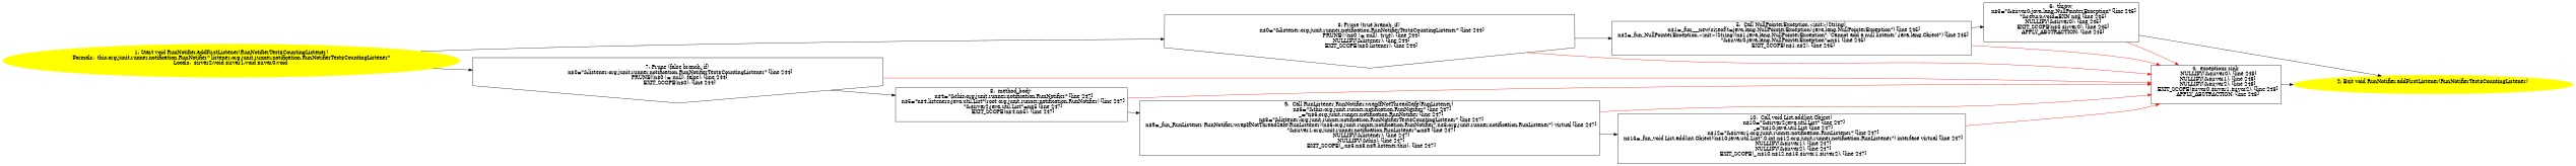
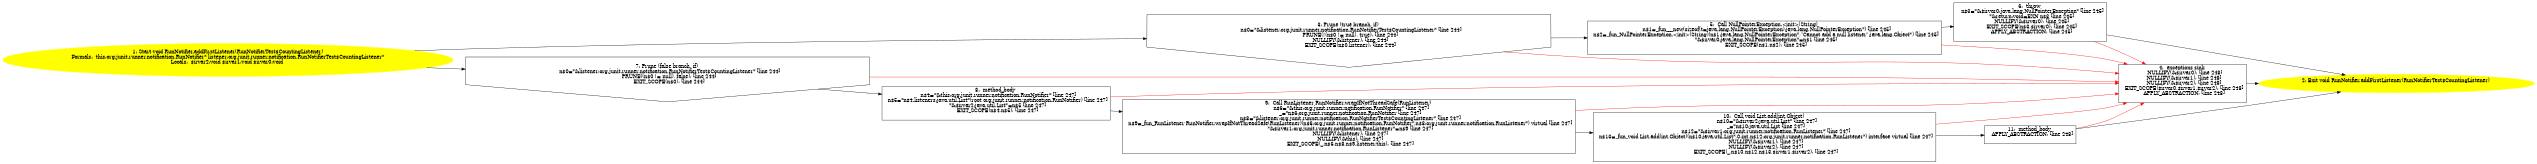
  digraph {
    rankdir=LR
    node [shape=box]
    n1 [color=yellow label="1: Start void RunNotifier.addFirstListener(RunNotifierTest$CountingListener)\nFormals:  this:org.junit.runner.notification.RunNotifier* listener:org.junit.runner.notification.RunNotifierTest$CountingListener*\nLocals:  $irvar2:void $irvar1:void $irvar0:void \n  " style=filled shape=""]
    n2 [label="3: Prune (true branch, if) \n   n$0=*&listener:org.junit.runner.notification.RunNotifierTest$CountingListener* [line 244]\n  PRUNE(!(n$0 != null), true); [line 244]\n  NULLIFY(&listener); [line 244]\n  EXIT_SCOPE(n$0,listener); [line 244]\n " shape=invhouse]
    n3 [label="7: Prune (false branch, if) \n   n$0=*&listener:org.junit.runner.notification.RunNotifierTest$CountingListener* [line 244]\n  PRUNE((n$0 != null), false); [line 244]\n  EXIT_SCOPE(n$0); [line 244]\n " shape=invhouse]
    n4 [label="5:  Call NullPointerException.<init>(String) \n   n$1=_fun___new(sizeof(t=java.lang.NullPointerException):java.lang.NullPointerException*) [line 245]\n  n$2=_fun_NullPointerException.<init>(String)(n$1:java.lang.NullPointerException*,\"Cannot add a null listener\":java.lang.Object*) [line 245]\n  *&$irvar0:java.lang.NullPointerException*=n$1 [line 245]\n  EXIT_SCOPE(n$1,n$2); [line 245]\n "]
    n5 [label="4:  exceptions sink \n   NULLIFY(&$irvar0); [line 248]\n  NULLIFY(&$irvar1); [line 248]\n  NULLIFY(&$irvar2); [line 248]\n  EXIT_SCOPE($irvar0,$irvar1,$irvar2); [line 248]\n  APPLY_ABSTRACTION; [line 248]\n "]
    n6 [label="8:  method_body \n   n$4=*&this:org.junit.runner.notification.RunNotifier* [line 247]\n  n$5=*n$4.listeners:java.util.List*(root org.junit.runner.notification.RunNotifier) [line 247]\n  *&$irvar2:java.util.List*=n$5 [line 247]\n  EXIT_SCOPE(n$4,n$5); [line 247]\n "]
    n7 [color=yellow label="2: Exit void RunNotifier.addFirstListener(RunNotifierTest$CountingListener) \n  " style=filled shape=""]
    n8 [label="6:  throw \n   n$3=*&$irvar0:java.lang.NullPointerException* [line 245]\n  *&return:void=EXN n$3 [line 245]\n  NULLIFY(&$irvar0); [line 245]\n  EXIT_SCOPE(n$3,$irvar0); [line 245]\n  APPLY_ABSTRACTION; [line 245]\n "]
    n9 [label="9:  Call RunListener RunNotifier.wrapIfNotThreadSafe(RunListener) \n   n$6=*&this:org.junit.runner.notification.RunNotifier* [line 247]\n  _=*n$6:org.junit.runner.notification.RunNotifier [line 247]\n  n$8=*&listener:org.junit.runner.notification.RunNotifierTest$CountingListener* [line 247]\n  n$9=_fun_RunListener RunNotifier.wrapIfNotThreadSafe(RunListener)(n$6:org.junit.runner.notification.RunNotifier*,n$8:org.junit.runner.notification.RunListener*) virtual [line 247]\n  *&$irvar1:org.junit.runner.notification.RunListener*=n$9 [line 247]\n  NULLIFY(&listener); [line 247]\n  NULLIFY(&this); [line 247]\n  EXIT_SCOPE(_,n$6,n$8,n$9,listener,this); [line 247]\n "]
    n10 [label="10:  Call void List.add(int,Object) \n   n$10=*&$irvar2:java.util.List* [line 247]\n  _=*n$10:java.util.List [line 247]\n  n$12=*&$irvar1:org.junit.runner.notification.RunListener* [line 247]\n  n$13=_fun_void List.add(int,Object)(n$10:java.util.List*,0:int,n$12:org.junit.runner.notification.RunListener*) interface virtual [line 247]\n  NULLIFY(&$irvar1); [line 247]\n  NULLIFY(&$irvar2); [line 247]\n  EXIT_SCOPE(_,n$10,n$12,n$13,$irvar1,$irvar2); [line 247]\n "]
+   n11 [label="11:  method_body \n   APPLY_ABSTRACTION; [line 248]\n "]
    n1 -> n2
    n1 -> n3
    n2 -> n4
    n2 -> n5 [color=red]
    n3 -> n5 [color=red]
    n3 -> n6
    n4 -> n5 [color=red]
    n4 -> n8
    n5 -> n7
    n6 -> n5 [color=red]
    n6 -> n9
    n8 -> n5 [color=red]
    n8 -> n7
    n9 -> n5 [color=red]
    n9 -> n10
    n10 -> n5 [color=red]
+   n10 -> n11
+   n11 -> n5 [color=red]
+   n11 -> n7
  }
